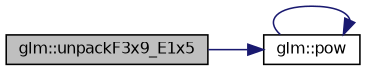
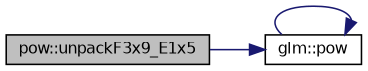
  digraph {
    rankdir=LR
    node [color=black fontname=Helvetica fontsize=10 shape=record style=filled]
    edge [color=midnightblue fontname=Helvetica fontsize=10 labelfontname=Helvetica labelfontsize=10 style=solid]
-   n1 [fillcolor=grey75 fontcolor=black height=0.2 label="glm::unpackF3x9_E1x5" width=0.4]
+   n1 [fillcolor=grey75 fontcolor=black height=0.2 label="pow::unpackF3x9_E1x5" width=0.4]
    n2 [fillcolor=white height=0.2 label="glm::pow" width=0.4]
    n1 -> n2
    n2 -> n2
  }
